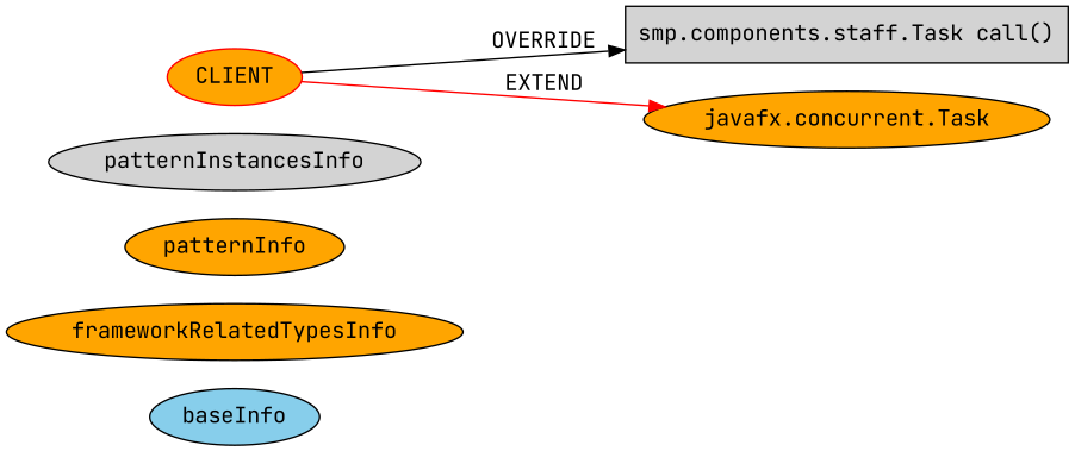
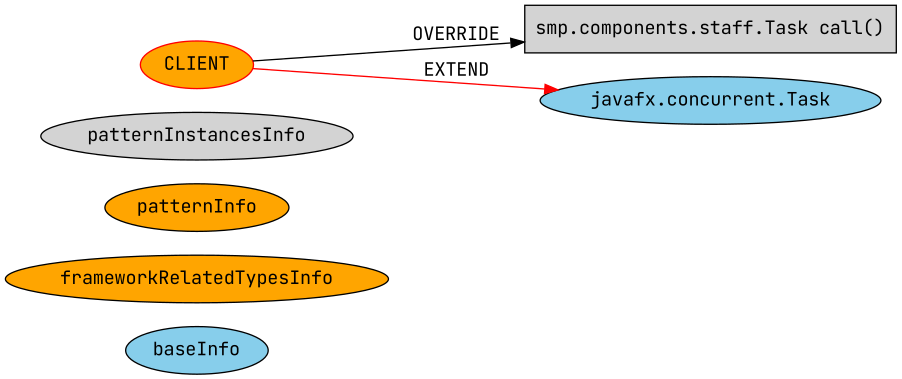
  digraph {
    fontname="JetBrains Mono"
    rankdir=LR
    node [fillcolor=orange fontname="JetBrains Mono" style=filled]
    edge [fontname="JetBrains Mono"]
    baseInfo [category=pattern fillcolor=skyblue graphId=4450 isAnonymous=false possibleRelation=false]
    frameworkRelatedTypesInfo [0="javafx.concurrent.Task"]
    patternInfo [frequency=2.0 patternRootClient=0]
    patternInstancesInfo [0="DC37-Super-Mario-Paint~/DC37-Super-Mario-Paint/Super-Mario-Paint-master/src/smp/components/staff/Staff.java~ArrangementTask~284" 1="DC37-Super-Mario-Paint~/DC37-Super-Mario-Paint/Super-Mario-Paint-master/src/smp/components/staff/Staff.java~AnimationTask~283" fillcolor=lightgrey]
    n5 [fillcolor=lightgrey isFrameworkType=false label="smp.components.staff.Task call()" shape=box vertexType=OVERRIDING_METHOD_DECLARATION]
    n6 [color=red isFrameworkType=false label=CLIENT vertexType=ROOT_CLIENT_CLASS_DECLARATION]
-   n7 [isFrameworkType=false label="javafx.concurrent.Task" vertexType=FRAMEWORK_CLASS_TYPE]
+   n7 [fillcolor=skyblue isFrameworkType=false label="javafx.concurrent.Task" vertexType=FRAMEWORK_CLASS_TYPE]
    n6 -> n5 [label=OVERRIDE]
    n6 -> n7 [color=red label=EXTEND]
  }
